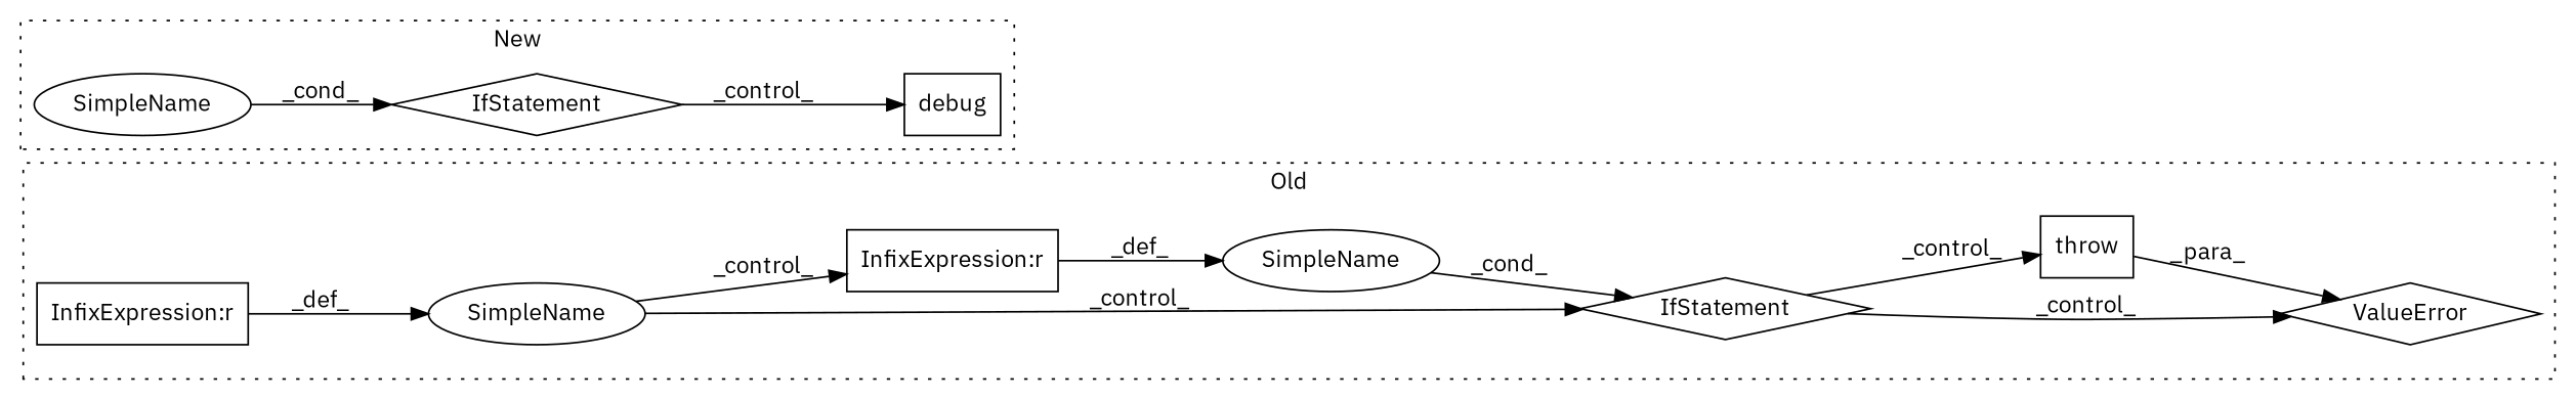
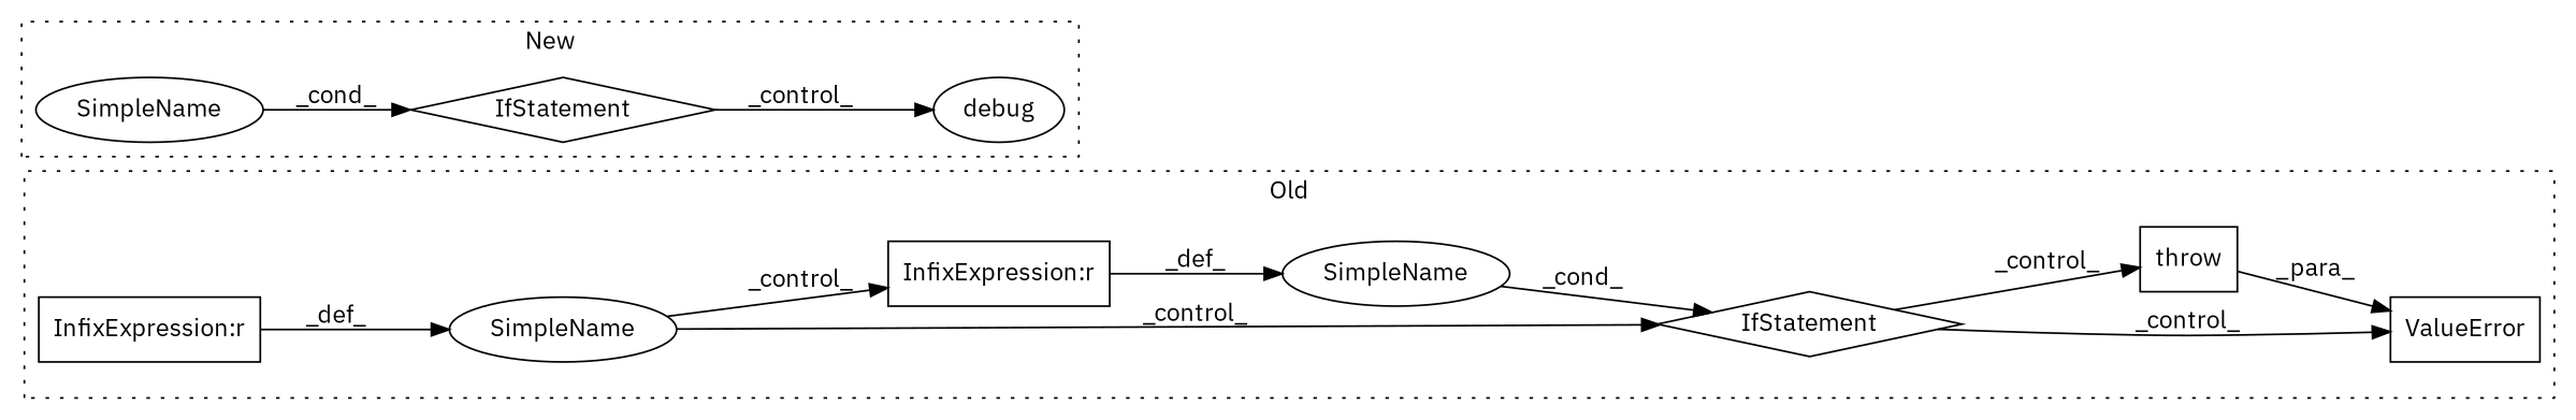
  digraph {
    fontname="IBM Plex Sans"
    rankdir=LR
    node [a=42 fontname="IBM Plex Sans" shape=box]
    edge [fontname="IBM Plex Sans"]
-   n1 [a=32 l="11,1" label=ValueError s="5330,5450" shape=diamond]
+   n1 [a=32 l="11,1" label=ValueError s="5330,5450"]
    n2 [a=53 l=6 label=throw s=5324]
    n3 [a=25 l="4,2" label=IfStatement s="5014,5087" shape=diamond]
    n4 [label=SimpleName shape=ellipse]
    n5 [label=SimpleName shape=ellipse]
    n6 [a=27 l=4 label="InfixExpression:r" s=5048]
    n7 [a=27 l=4 label="InfixExpression:r" s=4864]
-   n8 [a=32 l="6,1" label=debug s="6830,6840"]
+   n8 [a=32 l="6,1" label=debug s="6830,6840" shape=ellipse]
    n9 [a=25 l="4,2" label=IfStatement s="6770,6813" shape=diamond]
    n10 [label=SimpleName shape=ellipse]
    subgraph cluster_1 {
      label=Old
      style=dotted
      n1
      n2
      n3
      n4
      n5
      n6
      n7
    }
    subgraph cluster_2 {
      label=New
      style=dotted
      n8
      n9
      n10
    }
    n2 -> n1 [label=_para_]
    n3 -> n1 [label=_control_]
    n3 -> n2 [label=_control_]
    n4 -> n3 [label=_cond_]
    n5 -> n3 [label=_control_]
    n5 -> n6 [label=_control_]
    n6 -> n4 [label=_def_]
    n7 -> n5 [label=_def_]
    n9 -> n8 [label=_control_]
    n10 -> n9 [label=_cond_]
  }
